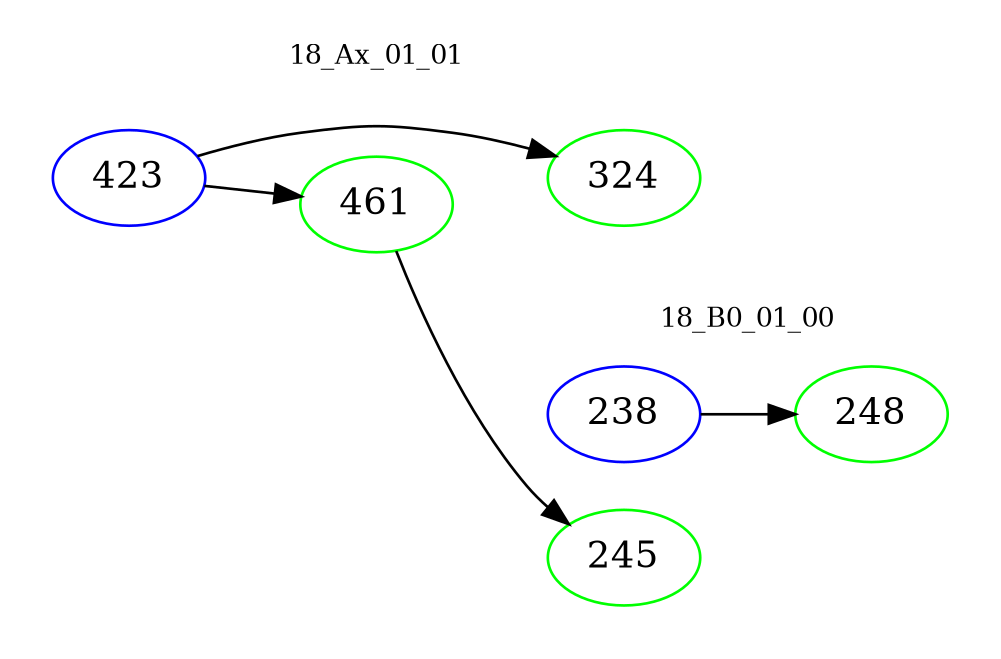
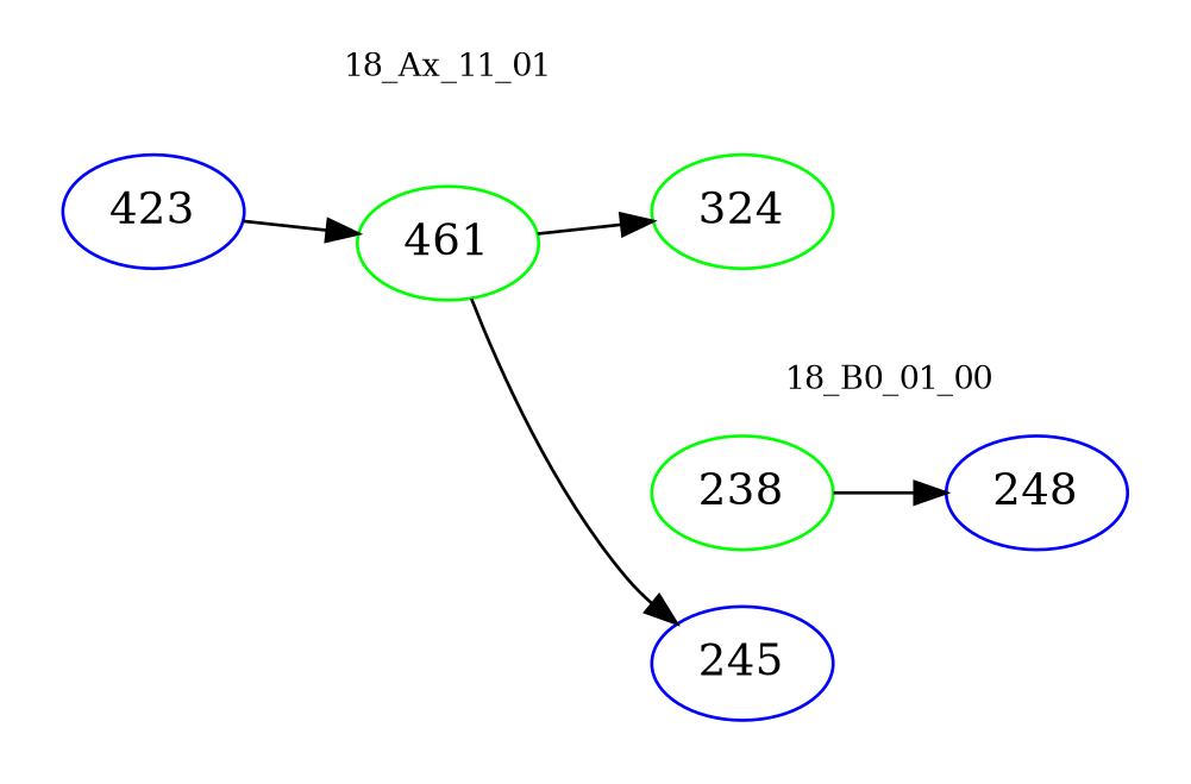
  digraph {
    rankdir=LR
    node [color=green]
    edge [color=black]
    n1 [color=blue label=423]
    n2 [label=324]
    n3 [label=461]
-   n4 [color=blue label=238]
-   n5 [label=245]
-   n6 [label=248]
+   n4 [label=238]
+   n5 [color=blue label=245]
+   n6 [color=blue label=248]
    subgraph cluster_1 {
      color=white
      fontsize=10
-     label="18_Ax_01_01"
+     label="18_Ax_11_01"
      n1
      n2
      n3
    }
    subgraph cluster_2 {
      color=white
      fontsize=10
      label="18_B0_01_00"
      n4
      n5
      n6
    }
-   n1 -> n2
+   n3 -> n2
    n1 -> n3
    n3 -> n5
    n4 -> n6
  }
